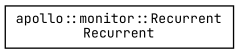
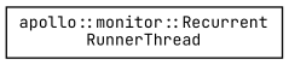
  digraph {
    rankdir=LR
    fontname="JetBrains Mono"
-   n1 [color=black fillcolor=white fontname="JetBrains Mono" fontsize=10 height=0.2 label="apollo::monitor::Recurrent\lRecurrent" shape=record style=filled width=0.4]
+   n1 [color=black fillcolor=white fontname="JetBrains Mono" fontsize=10 height=0.2 label="apollo::monitor::Recurrent\lRunnerThread" shape=record style=filled width=0.4]
  }
